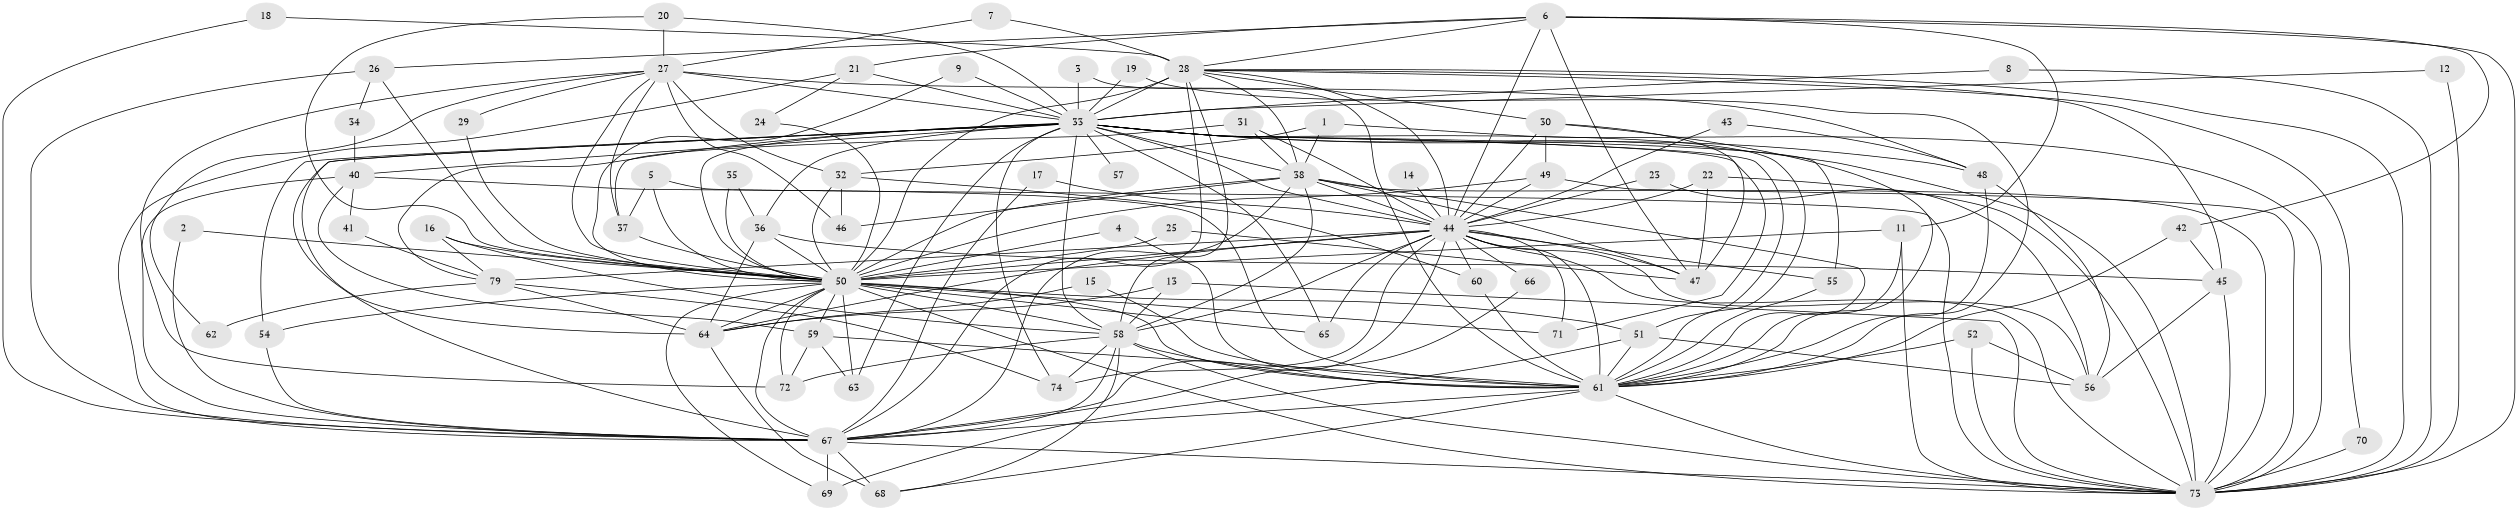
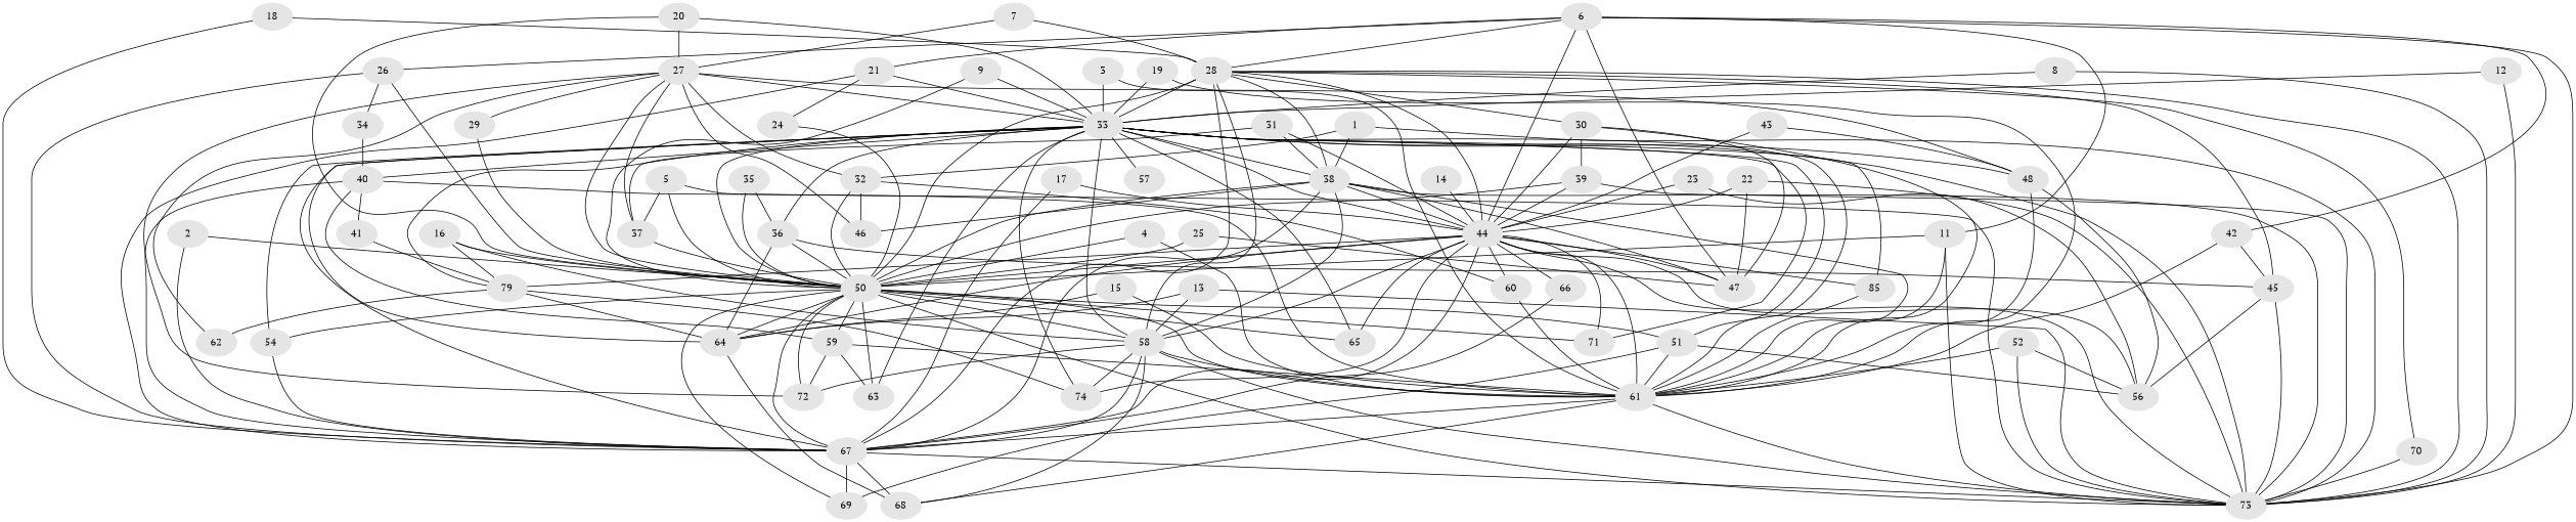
  graph {
    fontname="PT Serif"
    node [color=gray90 fontname="PT Serif" style=filled]
    edge [fontname="PT Serif" weight=1.0]
    1
    32
    38
    73
    50
    46
    60
    67
    61
    44
    47
    58
    2
    64
    72
    51
    54
    63
    65
    71
    59
    69
    68
    3
    33
    n26 [label=79]
    48
    36
    40
-   55
+   55 [label=85]
    57
    74
    4
    5
    37
    6
    11
    21
    26
    28
    42
    24
    34
    30
    45
    70
    56
    66
    7
    27
    29
    62
    8
    9
    12
    13
    14
    15
    16
    17
    18
    19
    20
    22
    23
    25
-   39 [label=49]
+   39
    31
    41
    35
    43
    52
    1 -- 32
    1 -- 38
    1 -- 73
    32 -- 50
    32 -- 46
    32 -- 60
    38 -- 73
    38 -- 50 [weight=3.0]
    38 -- 46
    38 -- 67
    38 -- 61 [weight=2.0]
    38 -- 44
    38 -- 47
    38 -- 58
    50 -- 73 [weight=2.0]
    50 -- 67 [weight=2.0]
    50 -- 61 [weight=2.0]
    50 -- 58 [weight=2.0]
    50 -- 64
    50 -- 72
    50 -- 51
    50 -- 54
    50 -- 63
    50 -- 65
    50 -- 71
    50 -- 59
    50 -- 69
    60 -- 61
    67 -- 73
    67 -- 69 [weight=2.0]
    67 -- 68 [weight=2.0]
    61 -- 73
    61 -- 67
    61 -- 68
    44 -- 73
    44 -- 50 [weight=2.0]
    44 -- 60
    44 -- 67
    44 -- 61 [weight=2.0]
    44 -- 47
    44 -- 58
    44 -- 64
    44 -- 65
    44 -- 71
    44 -- n26 [weight=2.0]
    44 -- 55
    44 -- 74
    44 -- 56
    44 -- 66 [weight=2.0]
    58 -- 73
    58 -- 67
    58 -- 61 [weight=2.0]
    58 -- 72
    58 -- 68
    58 -- 74
    2 -- 50
    2 -- 67
    64 -- 68
    51 -- 61
    51 -- 69
    51 -- 56
    54 -- 67
    59 -- 61
    59 -- 72
    59 -- 63
    3 -- 61
    3 -- 33
    33 -- 38
    33 -- 73
    33 -- 50 [weight=2.0]
    33 -- 67 [weight=2.0]
    33 -- 61
    33 -- 44 [weight=2.0]
    33 -- 58 [weight=2.0]
    33 -- 64
    33 -- 51
    33 -- 54
    33 -- 63
    33 -- 65
    33 -- 71 [weight=2.0]
    33 -- n26
    33 -- 48
    33 -- 36
    33 -- 40 [weight=2.0]
    33 -- 55
    33 -- 57
    33 -- 74
    n26 -- 64
    n26 -- 74
    n26 -- 62
    48 -- 61
    48 -- 56
    36 -- 50
    36 -- 64
    36 -- 45
    40 -- 67
    40 -- 61
    40 -- 59
    40 -- 41
    55 -- 61
    4 -- 50
    4 -- 61
    5 -- 73
    5 -- 50
    5 -- 37
    37 -- 50
    6 -- 73
    6 -- 44
    6 -- 47
    6 -- 11
    6 -- 21
    6 -- 26
    6 -- 28
    6 -- 42
    11 -- 73
    11 -- 50
    11 -- 61
    21 -- 67
    21 -- 33
    21 -- 24
    26 -- 50
    26 -- 67
    26 -- 34
    28 -- 38
    28 -- 73
    28 -- 50 [weight=3.0]
    28 -- 67 [weight=2.0]
    28 -- 44
    28 -- 58
    28 -- 33 [weight=2.0]
    28 -- 30
    28 -- 45
    28 -- 70
    42 -- 61
    42 -- 45
    24 -- 50
    34 -- 40
    30 -- 61
    30 -- 44
    30 -- 47
    30 -- 39
    45 -- 73
    45 -- 56
    70 -- 73 [weight=2.0]
    66 -- 67
    7 -- 28
    7 -- 27
    27 -- 32
    27 -- 50
    27 -- 46
    27 -- 72 [weight=2.0]
    27 -- 33 [weight=2.0]
    27 -- 48 [weight=2.0]
    27 -- 37
    27 -- 29
    27 -- 62
    29 -- 50
    8 -- 73
    8 -- 33
    9 -- 50
    9 -- 33
    12 -- 73
    12 -- 33
    13 -- 73
    13 -- 58
    13 -- 64
    14 -- 44 [weight=2.0]
    15 -- 61
    15 -- 64
    16 -- 50
    16 -- 58
    16 -- n26
    17 -- 67
    17 -- 44
    18 -- 67
    18 -- 28
    19 -- 61
    19 -- 33
    20 -- 50
    20 -- 33
    20 -- 27
    22 -- 73
    22 -- 44
    22 -- 47
    23 -- 44
    23 -- 56
    25 -- 50
    25 -- 47
    39 -- 73
    39 -- 50
    39 -- 44
    31 -- 38
    31 -- 44
    31 -- 37
    41 -- n26
    35 -- 50
    35 -- 36
    43 -- 44
    43 -- 48
    52 -- 73
    52 -- 61
    52 -- 56
  }
